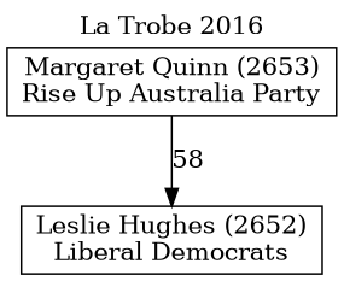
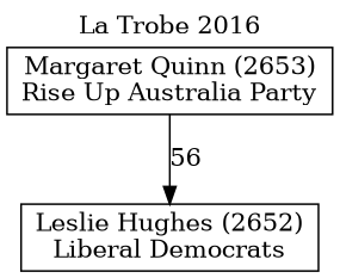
  digraph {
    label="La Trobe 2016"
    labelloc=t
    mclimit=10
    node [shape=box]
    n1 [label="Leslie Hughes (2652)\nLiberal Democrats"]
    n2 [label="Margaret Quinn (2653)\nRise Up Australia Party"]
-   n2 -> n1 [label=58]
+   n2 -> n1 [label=56]
  }
